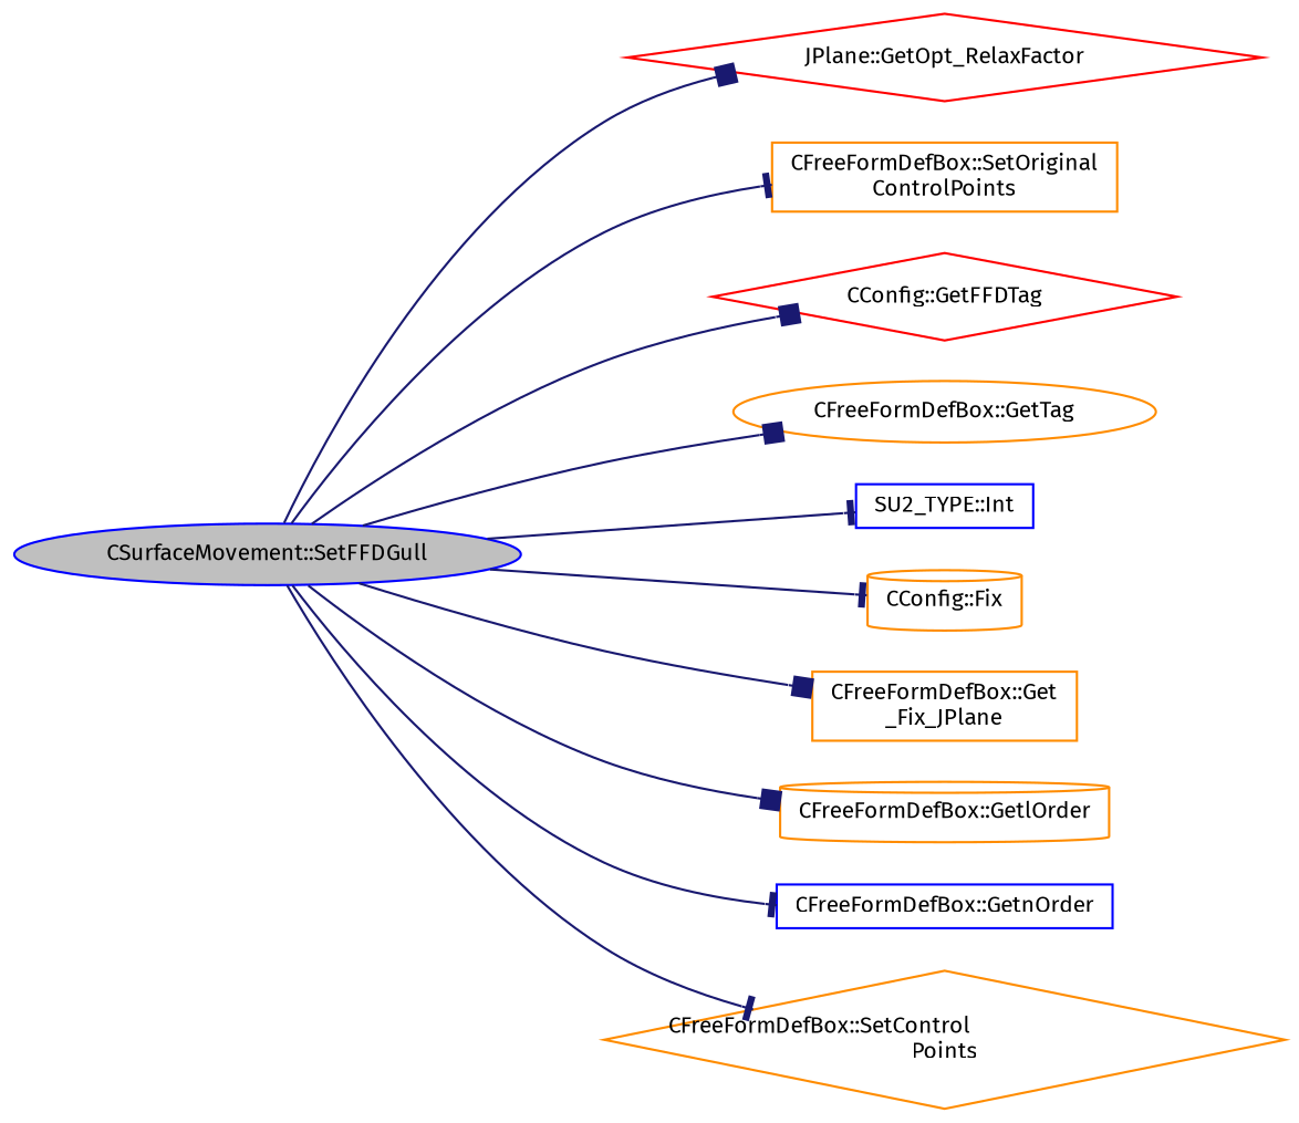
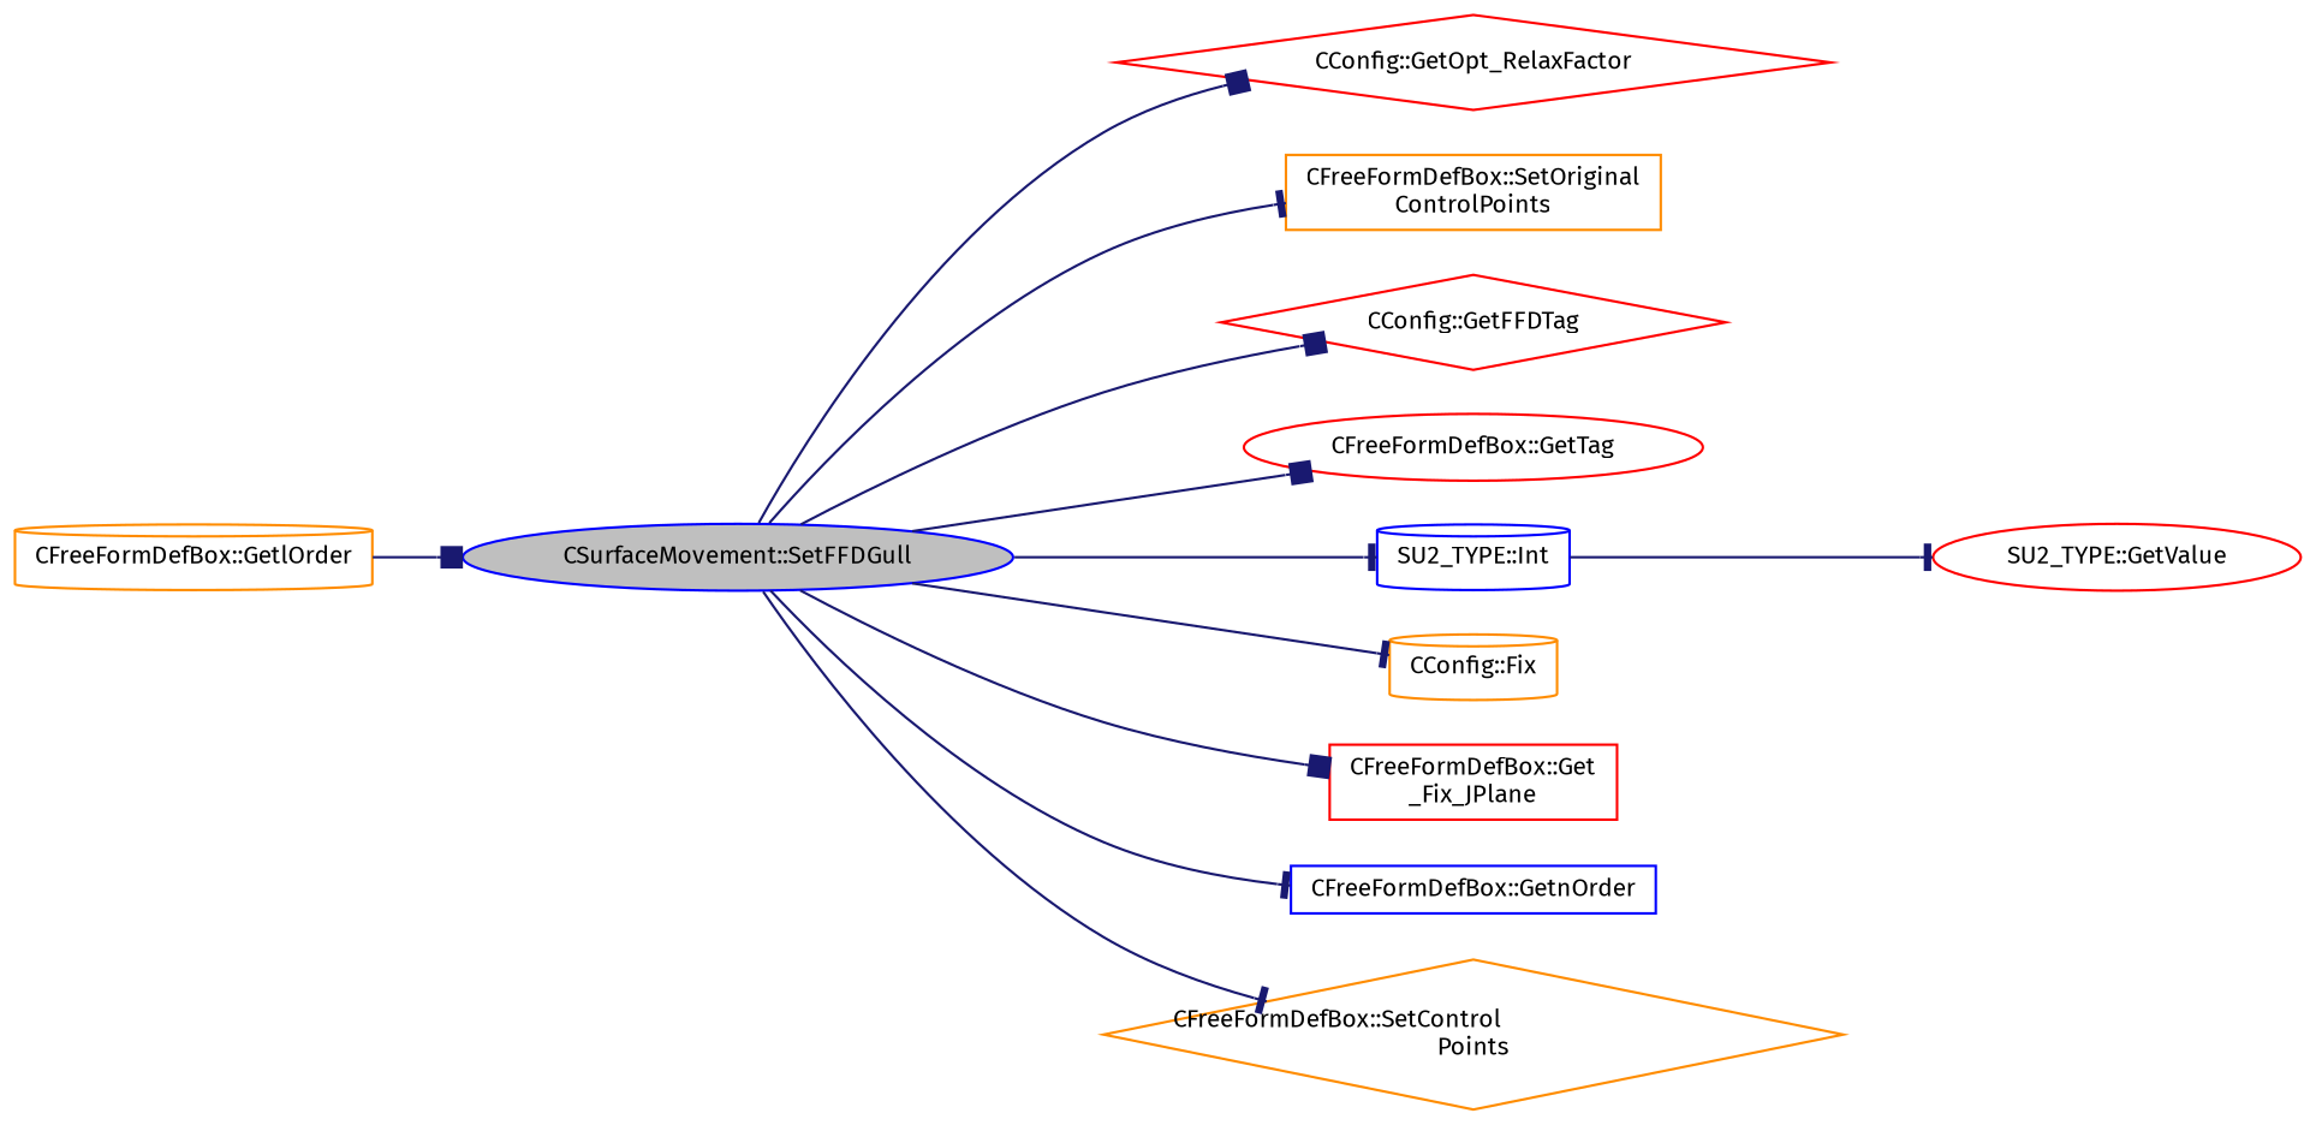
  digraph {
    fontname="Fira Sans"
    rankdir=LR
    node [color=darkorange fillcolor=white fontname="Fira Sans" fontsize=10 shape=box style=filled]
    edge [arrowhead=tee color=midnightblue fontname="Fira Sans" fontsize=10 labelfontname=Helvetica labelfontsize=10 style=solid]
    n1 [color=blue fillcolor=grey75 fontcolor=black height=0.2 label="CSurfaceMovement::SetFFDGull" shape=ellipse width=0.4]
-   n2 [color=red height=0.2 label="JPlane::GetOpt_RelaxFactor" shape=diamond width=0.4]
+   n2 [color=red height=0.2 label="CConfig::GetOpt_RelaxFactor" shape=diamond width=0.4]
    n3 [height=0.2 label="CFreeFormDefBox::SetOriginal\lControlPoints" width=0.4]
    n4 [color=red height=0.2 label="CConfig::GetFFDTag" shape=diamond width=0.4]
-   n5 [height=0.2 label="CFreeFormDefBox::GetTag" shape=ellipse width=0.4]
-   n6 [color=blue height=0.2 label="SU2_TYPE::Int" width=0.4]
+   n5 [color=red height=0.2 label="CFreeFormDefBox::GetTag" shape=ellipse width=0.4]
+   n6 [color=blue height=0.2 label="SU2_TYPE::Int" shape=cylinder width=0.4]
    n7 [height=0.2 label="CConfig::Fix" shape=cylinder width=0.4]
-   n8 [height=0.2 label="CFreeFormDefBox::Get\l_Fix_JPlane" width=0.4]
+   n8 [color=red height=0.2 label="CFreeFormDefBox::Get\l_Fix_JPlane" width=0.4]
    n9 [height=0.2 label="CFreeFormDefBox::GetlOrder" shape=cylinder width=0.4]
    n10 [color=blue height=0.2 label="CFreeFormDefBox::GetnOrder" width=0.4]
    n11 [height=0.2 label="CFreeFormDefBox::SetControl\lPoints" shape=diamond width=0.4]
+   n12 [color=red height=0.2 label="SU2_TYPE::GetValue" shape=ellipse width=0.4]
    n1 -> n2 [arrowhead=box]
    n1 -> n3
    n1 -> n4 [arrowhead=box]
    n1 -> n5 [arrowhead=box]
    n1 -> n6
    n1 -> n7
    n1 -> n8 [arrowhead=box]
-   n1 -> n9 [arrowhead=box]
+   n9 -> n1 [arrowhead=box]
    n1 -> n10
    n1 -> n11
+   n6 -> n12
  }
